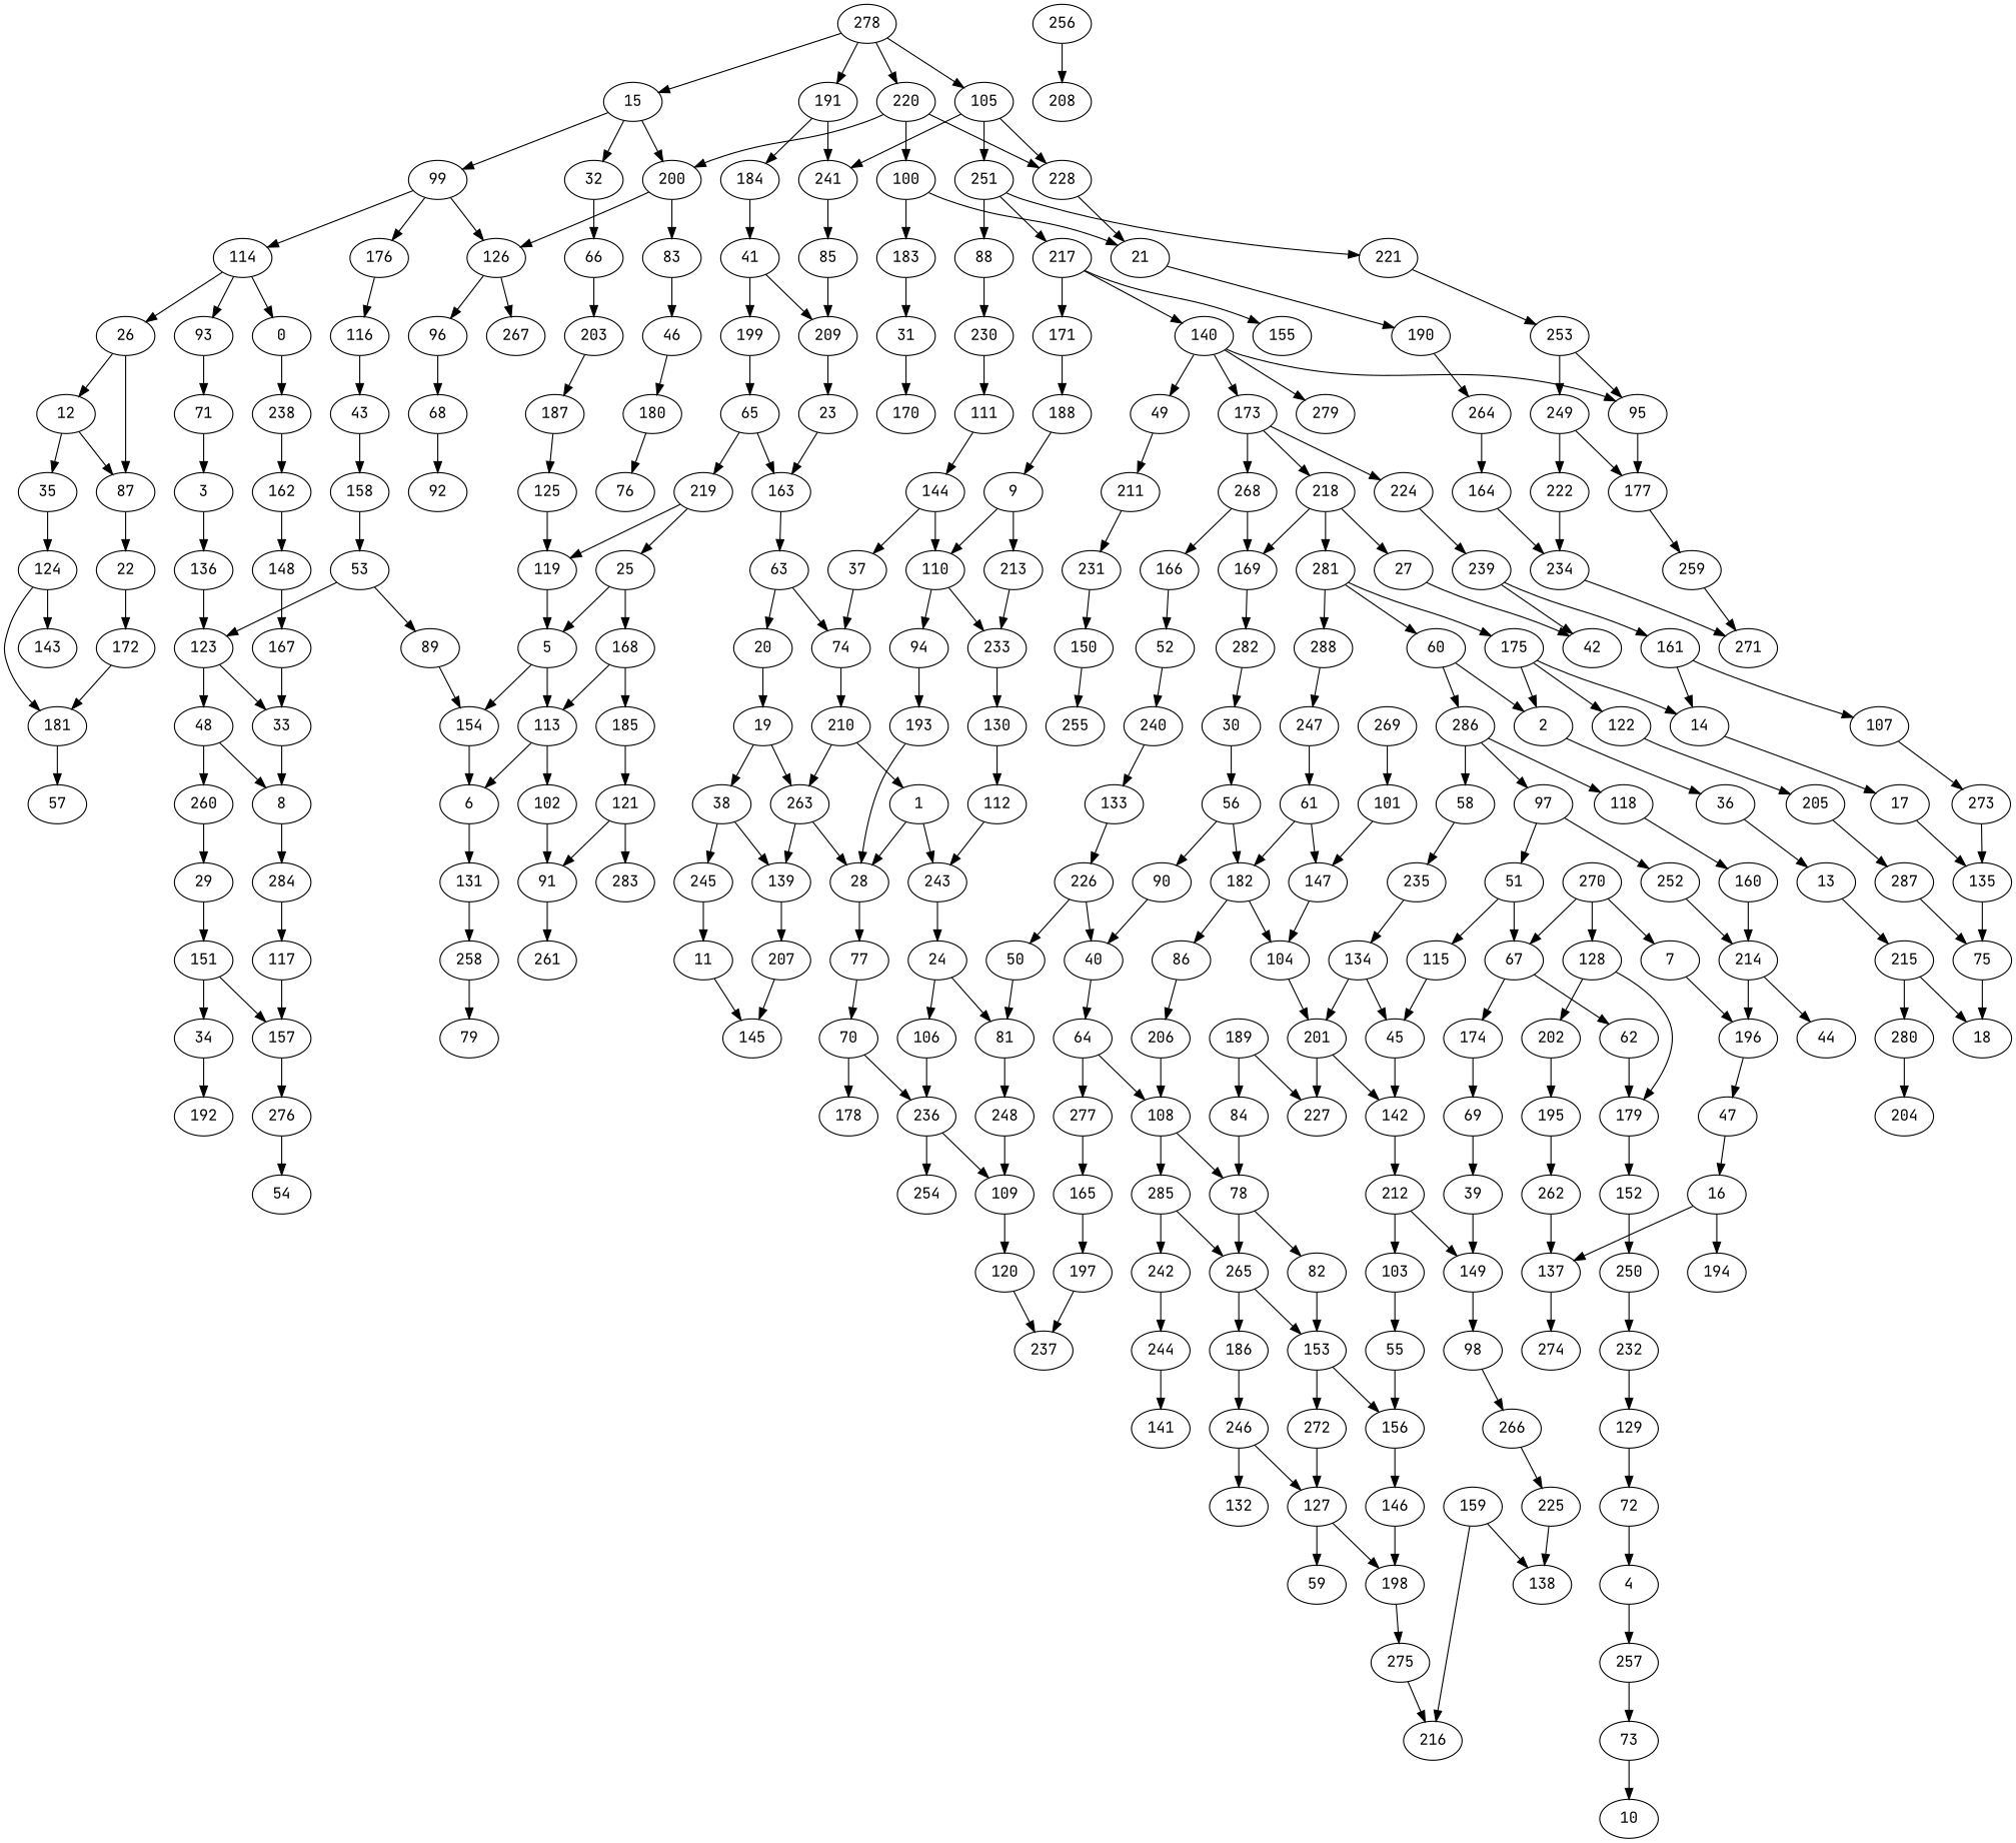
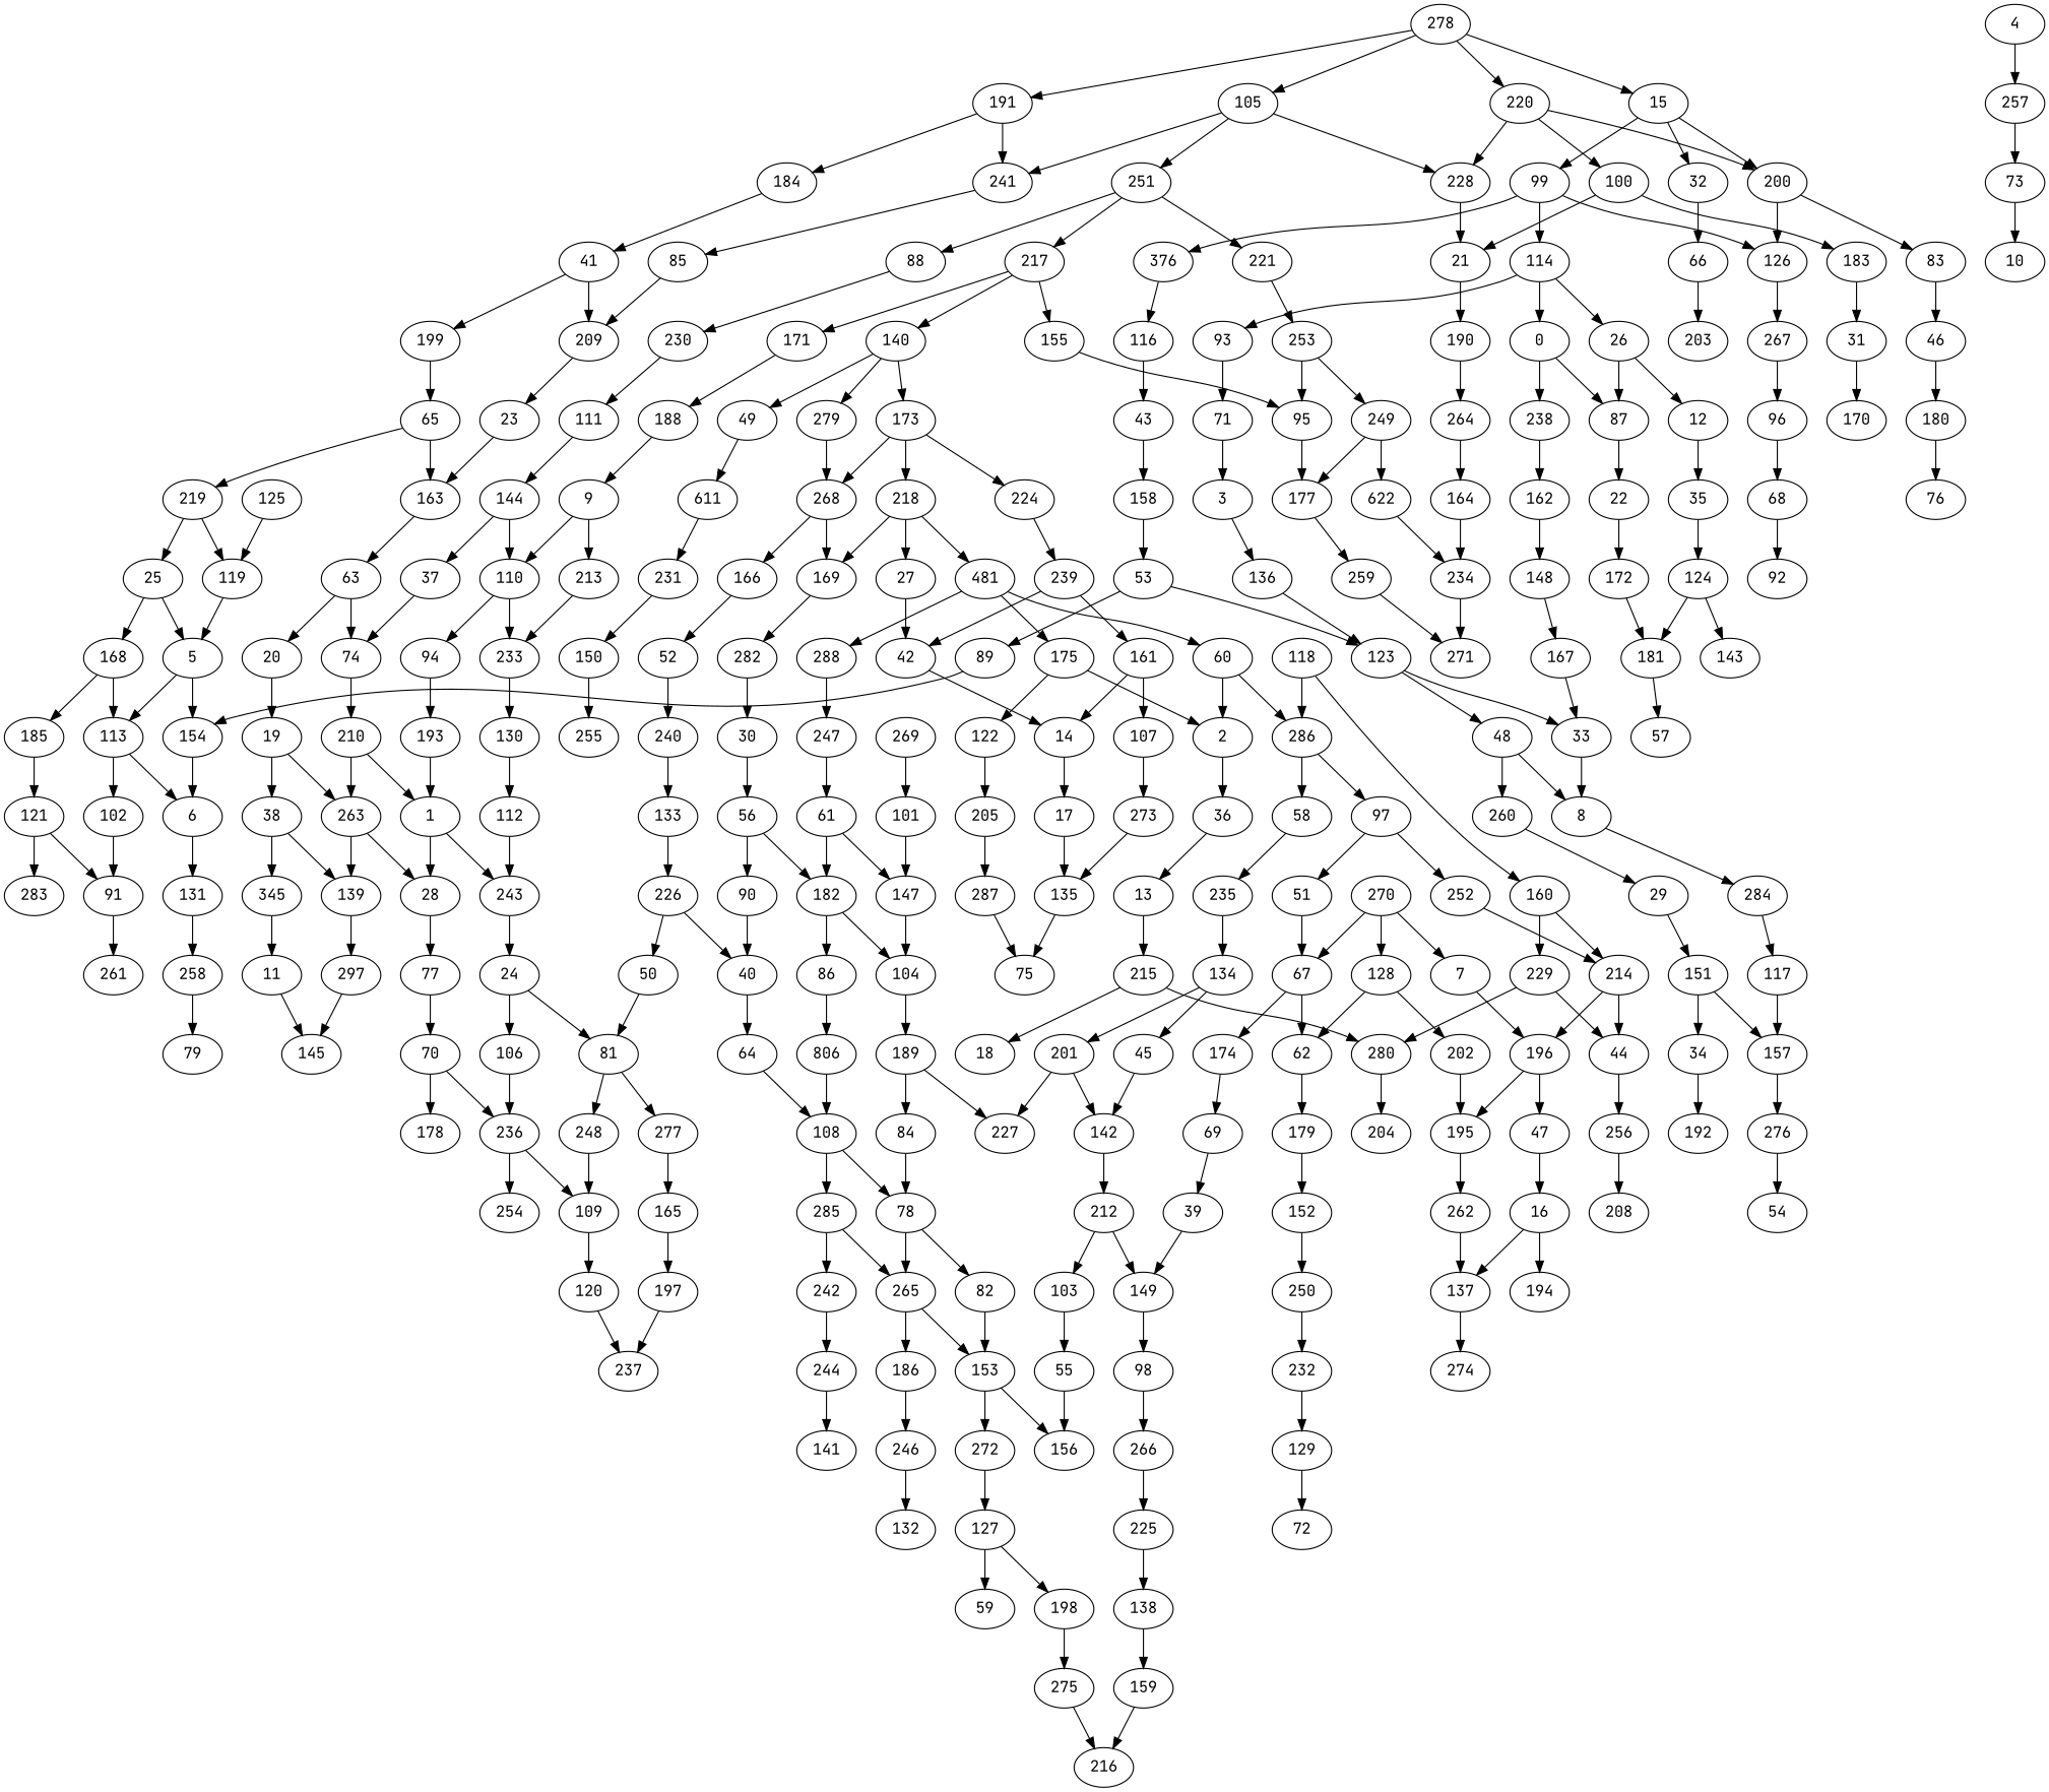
  strict digraph {
    fontname="JetBrains Mono"
    node [fontname="JetBrains Mono"]
    edge [fontname="JetBrains Mono"]
    0
    87
    238
    22
    162
    172
    148
    1
    28
    243
    77
    24
    70
    81
    106
    2
    36
    13
    215
    3
    136
    123
    33
    48
    4
    257
    73
    10
    5
    113
    154
    6
    102
    131
    91
    258
    79
    7
    196
    47
    195
    16
    262
    8
    284
    117
    157
    9
    110
    213
    94
    233
    193
    130
    11
    145
    12
    35
    124
    181
    143
    18
    280
    204
    14
    17
    135
    75
    15
    32
    99
    200
    66
    114
    126
-   176
+   176 [label=376]
    83
    203
    26
    93
    267
    116
    46
    137
    194
    274
    19
    38
    263
    139
-   245
-   207
+   245 [label=345]
+   207 [label=297]
    20
    21
    190
    264
    164
    57
    23
    163
    63
    74
    248
    236
    109
    254
    25
    168
    185
    121
    27
    42
    178
    29
    151
    34
    192
    276
    30
    56
    90
    182
    40
    86
    104
    31
    170
-   187
    37
    210
    39
    149
    98
    266
    64
    108
    277
    78
    285
    165
    41
    199
    209
    65
    219
    43
    158
    53
    89
    44
    256
    208
    45
    142
    212
    103
    180
    76
    260
    49
-   211
+   211 [label=611]
    231
    150
    50
    51
    67
-   115
    62
    174
    179
    69
    52
    240
    133
    226
    55
    156
-   146
    198
-   206
+   206 [label=806]
    189
    58
    235
    134
    201
    60
    286
    269
    101
    97
    118
    147
    252
    160
    61
    152
    250
    82
    265
    242
    197
    119
    125
    68
    92
    120
    71
    72
    153
    186
    272
    246
    127
    84
    85
    88
    230
    111
    144
    261
    95
    177
    259
    271
    96
    214
    270
    128
    202
    225
    138
    100
    183
    227
    105
    228
    241
    251
    217
    221
    140
    155
    171
    253
    107
    273
    244
    237
    112
    54
+   229
    283
    122
    205
    287
    59
    275
    216
    129
    159
    173
    279
    218
    224
    268
    169
-   281
+   281 [label=481]
    239
    166
    167
    255
    232
    161
    234
    282
    188
    175
    288
    184
    132
    191
    247
    220
    249
-   222
+   222 [label=622]
    141
    278
-   12 -> 87
+   0 -> 87
    0 -> 238
    87 -> 22
    238 -> 162
    22 -> 172
    162 -> 148
    172 -> 181
    148 -> 167
    1 -> 28
    1 -> 243
    28 -> 77
    243 -> 24
    77 -> 70
    24 -> 81
    24 -> 106
    70 -> 236
    70 -> 178
    81 -> 248
    106 -> 236
    2 -> 36
    36 -> 13
    13 -> 215
    215 -> 18
    215 -> 280
    3 -> 136
    136 -> 123
    123 -> 33
    123 -> 48
    33 -> 8
    48 -> 8
    48 -> 260
    4 -> 257
    257 -> 73
    73 -> 10
    5 -> 113
    5 -> 154
    113 -> 6
    113 -> 102
    154 -> 6
    6 -> 131
    102 -> 91
    131 -> 258
    91 -> 261
    258 -> 79
    7 -> 196
    196 -> 47
+   196 -> 195
    47 -> 16
    195 -> 262
    16 -> 137
    16 -> 194
    262 -> 137
    8 -> 284
    284 -> 117
    117 -> 157
    157 -> 276
    9 -> 110
    9 -> 213
    110 -> 94
    110 -> 233
    213 -> 233
    94 -> 193
    233 -> 130
-   193 -> 28
+   193 -> 1
    130 -> 112
    11 -> 145
    12 -> 35
    35 -> 124
    124 -> 181
    124 -> 143
    181 -> 57
    280 -> 204
    14 -> 17
    17 -> 135
    135 -> 75
-   75 -> 18
    15 -> 32
    15 -> 99
    15 -> 200
    32 -> 66
    99 -> 114
    99 -> 126
    99 -> 176
    200 -> 126
    200 -> 83
    66 -> 203
    114 -> 0
    114 -> 26
    114 -> 93
    126 -> 267
    176 -> 116
    83 -> 46
-   203 -> 187
    26 -> 87
    26 -> 12
    93 -> 71
-   126 -> 96
+   267 -> 96
    116 -> 43
    46 -> 180
    137 -> 274
    19 -> 38
    19 -> 263
    38 -> 139
    38 -> 245
    263 -> 28
    263 -> 139
    139 -> 207
    245 -> 11
    207 -> 145
    20 -> 19
    21 -> 190
    190 -> 264
    264 -> 164
    164 -> 234
    23 -> 163
    163 -> 63
    63 -> 20
    63 -> 74
    74 -> 210
    248 -> 109
    236 -> 109
    236 -> 254
    109 -> 120
    25 -> 5
    25 -> 168
    168 -> 113
    168 -> 185
    185 -> 121
    121 -> 91
    121 -> 283
    27 -> 42
-   175 -> 14
+   42 -> 14
    29 -> 151
    151 -> 157
    151 -> 34
    34 -> 192
    276 -> 54
    30 -> 56
    56 -> 90
    56 -> 182
    90 -> 40
    182 -> 86
    182 -> 104
    40 -> 64
    86 -> 206
-   104 -> 201
+   104 -> 189
    31 -> 170
-   187 -> 125
    37 -> 74
    210 -> 1
    210 -> 263
    39 -> 149
    149 -> 98
    98 -> 266
    266 -> 225
    64 -> 108
-   64 -> 277
+   81 -> 277
    108 -> 78
    108 -> 285
    277 -> 165
    78 -> 82
    78 -> 265
    285 -> 265
    285 -> 242
    165 -> 197
    41 -> 199
    41 -> 209
    199 -> 65
    209 -> 23
    65 -> 163
    65 -> 219
    219 -> 25
    219 -> 119
    43 -> 158
    158 -> 53
    53 -> 123
    53 -> 89
    89 -> 154
+   44 -> 256
    256 -> 208
    45 -> 142
    142 -> 212
    212 -> 149
    212 -> 103
    103 -> 55
    180 -> 76
    260 -> 29
    49 -> 211
    211 -> 231
    231 -> 150
    150 -> 255
    50 -> 81
    51 -> 67
-   51 -> 115
    67 -> 62
    67 -> 174
-   115 -> 45
    62 -> 179
    174 -> 69
    179 -> 152
    69 -> 39
    52 -> 240
    240 -> 133
    133 -> 226
    226 -> 40
    226 -> 50
    55 -> 156
-   156 -> 146
-   146 -> 198
    198 -> 275
    206 -> 108
    189 -> 84
    189 -> 227
    58 -> 235
    235 -> 134
    134 -> 45
    134 -> 201
    201 -> 142
    201 -> 227
    60 -> 2
    60 -> 286
    286 -> 58
    286 -> 97
-   286 -> 118
+   118 -> 286
    269 -> 101
    101 -> 147
    97 -> 51
    97 -> 252
    118 -> 160
    147 -> 104
    252 -> 214
    160 -> 214
+   160 -> 229
    61 -> 182
    61 -> 147
    152 -> 250
    250 -> 232
    82 -> 153
    265 -> 153
    265 -> 186
    242 -> 244
    197 -> 237
    119 -> 5
    125 -> 119
    68 -> 92
    120 -> 237
    71 -> 3
-   72 -> 4
    153 -> 156
    153 -> 272
    186 -> 246
    272 -> 127
-   246 -> 127
    246 -> 132
    127 -> 198
    127 -> 59
    84 -> 78
    85 -> 209
    88 -> 230
    230 -> 111
    111 -> 144
    144 -> 110
    144 -> 37
    95 -> 177
    177 -> 259
    259 -> 271
    96 -> 68
    214 -> 196
    214 -> 44
    270 -> 7
    270 -> 67
    270 -> 128
-   128 -> 179
+   128 -> 62
    128 -> 202
    202 -> 195
    225 -> 138
-   159 -> 138
+   138 -> 159
    100 -> 21
    100 -> 183
    183 -> 31
    105 -> 228
    105 -> 241
    105 -> 251
    228 -> 21
    241 -> 85
    251 -> 88
    251 -> 217
    251 -> 221
    217 -> 140
    217 -> 155
    217 -> 171
    221 -> 253
    140 -> 49
    140 -> 173
    140 -> 279
-   140 -> 95
+   155 -> 95
    171 -> 188
    253 -> 95
    253 -> 249
    107 -> 273
    273 -> 135
    244 -> 141
    112 -> 243
+   229 -> 280
+   229 -> 44
    122 -> 205
    205 -> 287
    287 -> 75
    275 -> 216
    129 -> 72
    159 -> 216
    173 -> 218
    173 -> 224
    173 -> 268
+   279 -> 268
    218 -> 27
    218 -> 169
    218 -> 281
    224 -> 239
    268 -> 169
    268 -> 166
    169 -> 282
    281 -> 60
    281 -> 175
    281 -> 288
    239 -> 42
    239 -> 161
    166 -> 52
    167 -> 33
    232 -> 129
    161 -> 14
    161 -> 107
    234 -> 271
    282 -> 30
    188 -> 9
    175 -> 2
    175 -> 122
    288 -> 247
    184 -> 41
    191 -> 241
    191 -> 184
    247 -> 61
    220 -> 200
    220 -> 100
    220 -> 228
    249 -> 177
    249 -> 222
    222 -> 234
    278 -> 15
    278 -> 105
    278 -> 191
    278 -> 220
  }
